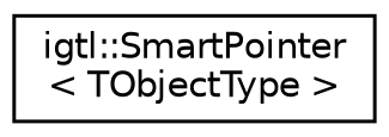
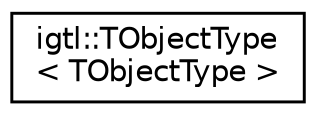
  digraph {
    rankdir=LR
-   n1 [color=black fillcolor=white fontname=Helvetica fontsize=10 height=0.2 label="igtl::SmartPointer\l\< TObjectType \>" shape=record style=filled width=0.4]
+   n1 [color=black fillcolor=white fontname=Helvetica fontsize=10 height=0.2 label="igtl::TObjectType\l\< TObjectType \>" shape=record style=filled width=0.4]
  }
